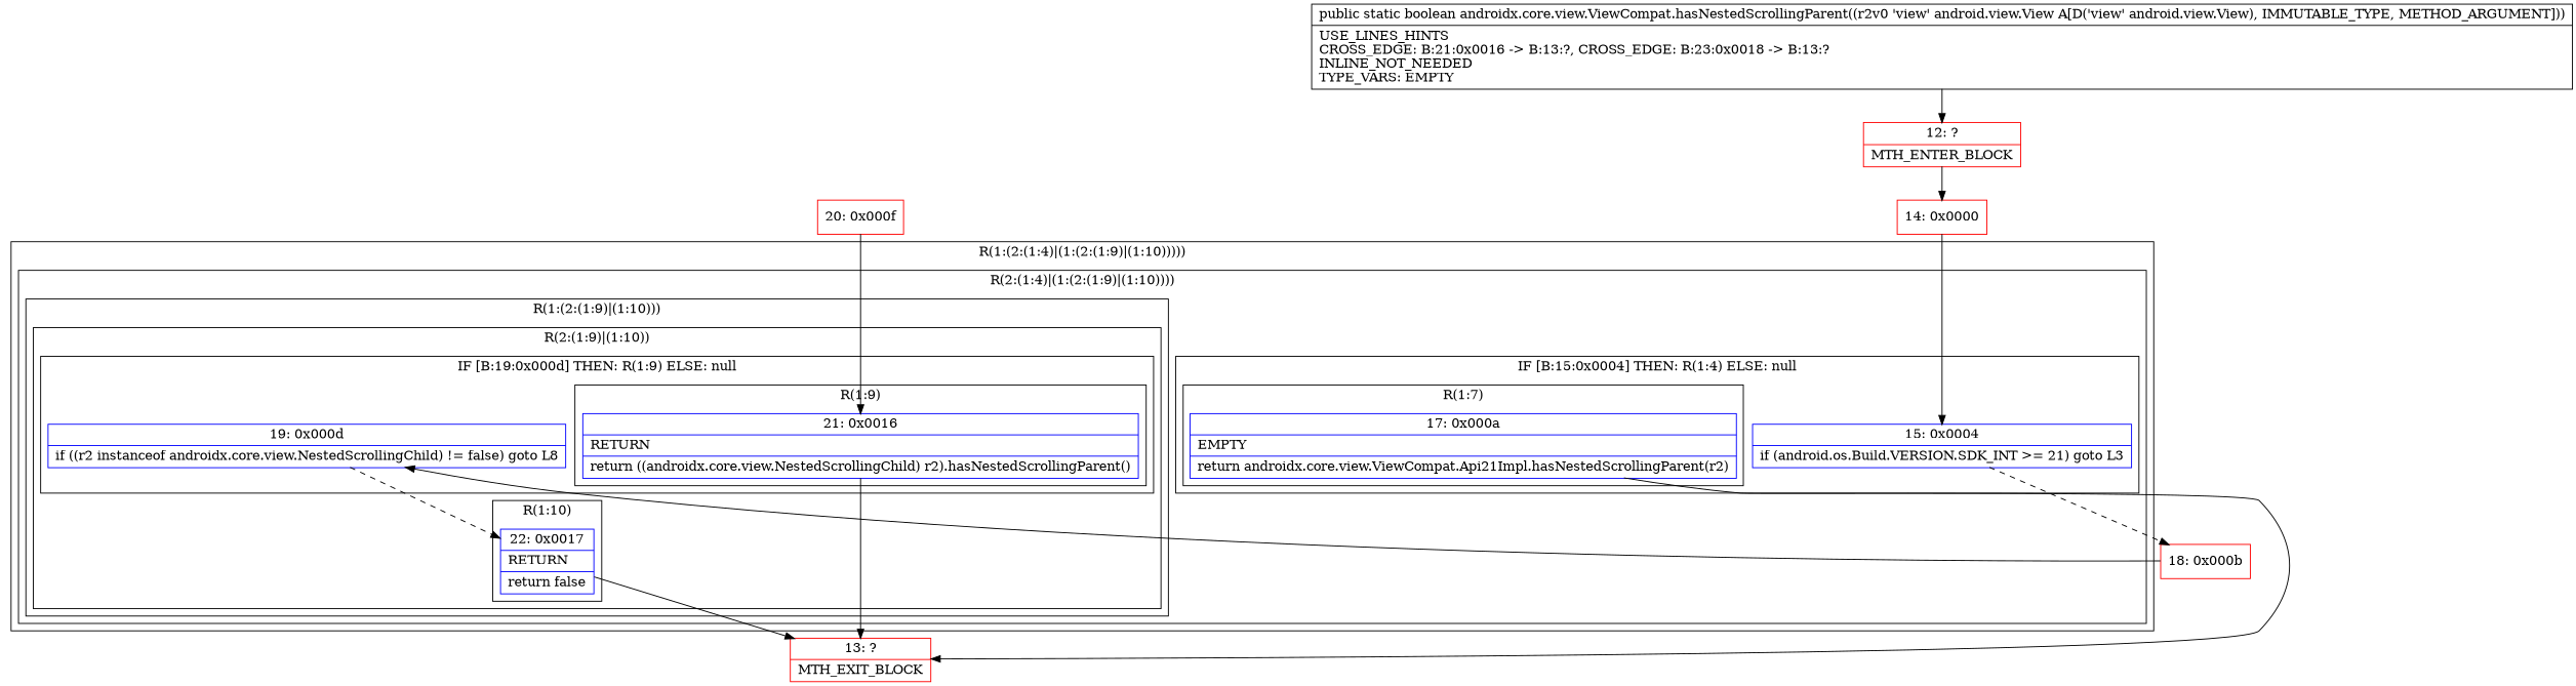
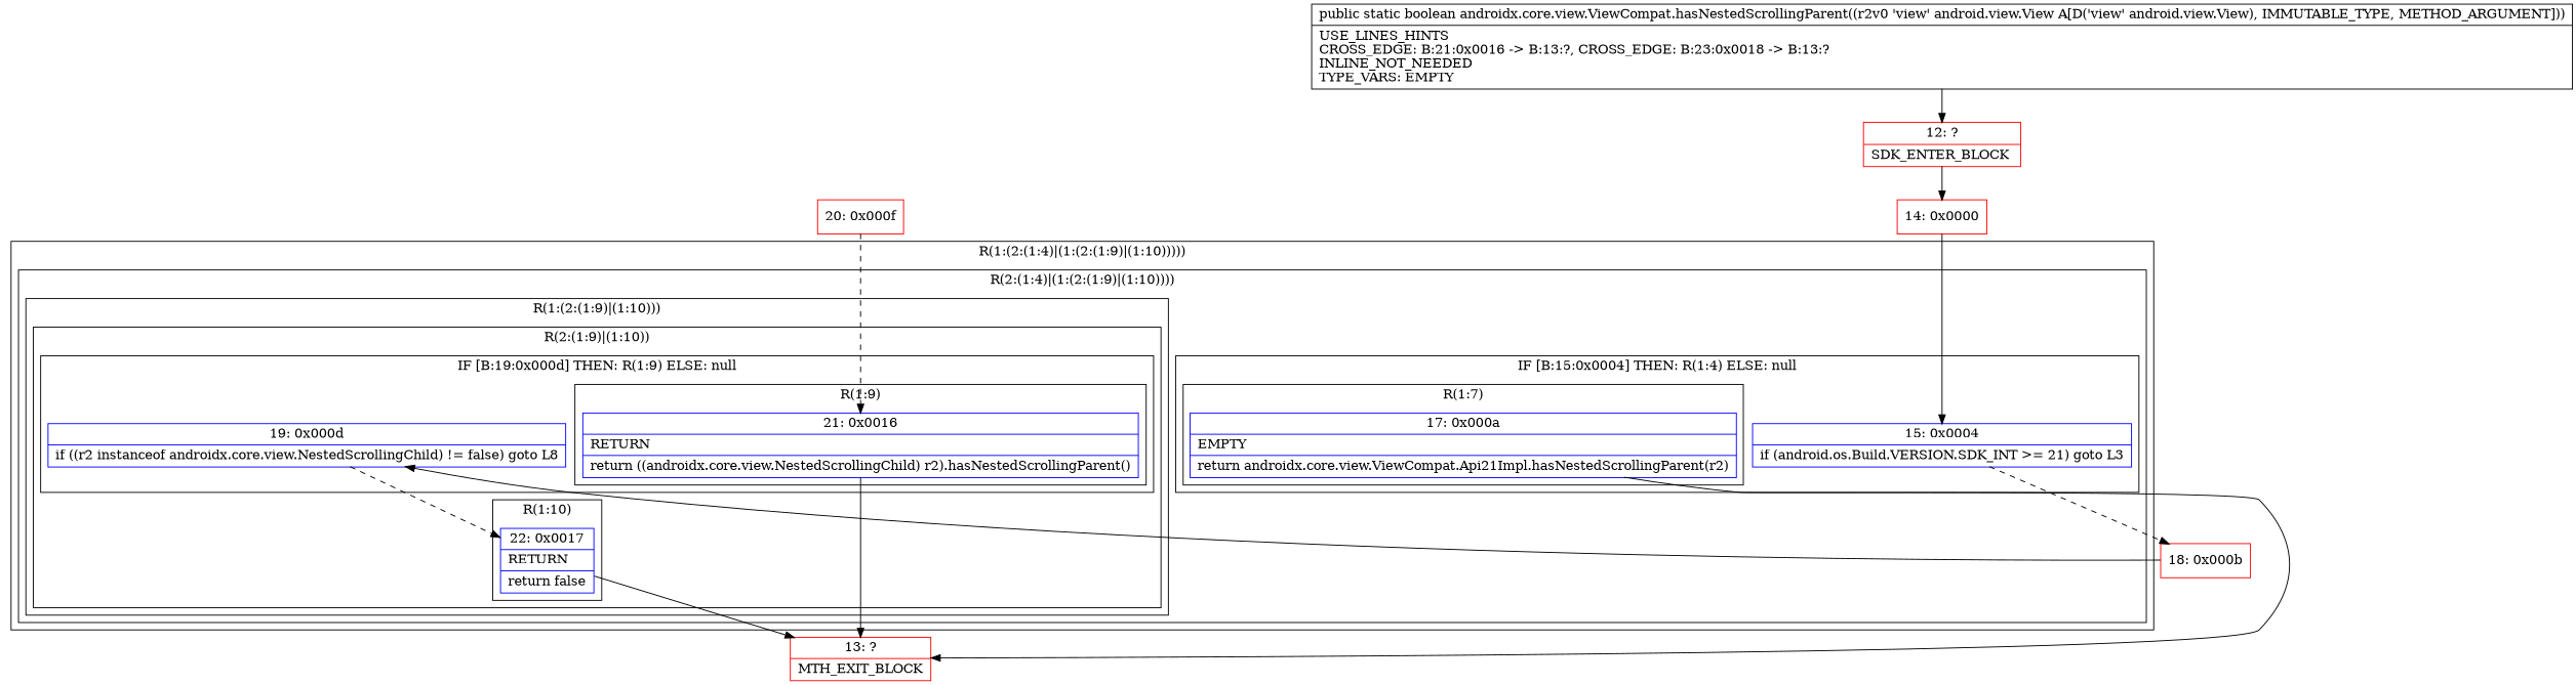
  digraph {
    node [color=blue shape=record]
    n1 [label="{17\:\ 0x000a|EMPTY\l|return androidx.core.view.ViewCompat.Api21Impl.hasNestedScrollingParent(r2)\l}"]
    n2 [label="{15\:\ 0x0004|if (android.os.Build.VERSION.SDK_INT \>= 21) goto L3\l}"]
    n3 [label="{21\:\ 0x0016|RETURN\l|return ((androidx.core.view.NestedScrollingChild) r2).hasNestedScrollingParent()\l}"]
    n4 [label="{19\:\ 0x000d|if ((r2 instanceof androidx.core.view.NestedScrollingChild) != false) goto L8\l}"]
    n5 [label="{22\:\ 0x0017|RETURN\l|return false\l}"]
    n6 [color=red label="{13\:\ ?|MTH_EXIT_BLOCK\l}"]
    n7 [color=red label="{18\:\ 0x000b}"]
    n8 [color=red label="{20\:\ 0x000f}"]
-   n9 [color=red label="{12\:\ ?|MTH_ENTER_BLOCK\l}"]
+   n9 [color=red label="{12\:\ ?|SDK_ENTER_BLOCK\l}"]
    n10 [color=red label="{14\:\ 0x0000}"]
    n11 [label="{public static boolean androidx.core.view.ViewCompat.hasNestedScrollingParent((r2v0 'view' android.view.View A[D('view' android.view.View), IMMUTABLE_TYPE, METHOD_ARGUMENT]))  | USE_LINES_HINTS\lCROSS_EDGE: B:21:0x0016 \-\> B:13:?, CROSS_EDGE: B:23:0x0018 \-\> B:13:?\lINLINE_NOT_NEEDED\lTYPE_VARS: EMPTY\l}" color=""]
    subgraph cluster_1 {
      label="R(1:(2:(1:4)|(1:(2:(1:9)|(1:10)))))"
      subgraph cluster_2 {
        label="R(2:(1:4)|(1:(2:(1:9)|(1:10))))"
        subgraph cluster_3 {
          label="IF [B:15:0x0004] THEN: R(1:4) ELSE: null"
          n2
          subgraph cluster_4 {
            label="R(1:7)"
            n1
          }
        }
        subgraph cluster_5 {
          label="R(1:(2:(1:9)|(1:10)))"
          subgraph cluster_6 {
            label="R(2:(1:9)|(1:10))"
            subgraph cluster_7 {
              label="IF [B:19:0x000d] THEN: R(1:9) ELSE: null"
              n4
              subgraph cluster_8 {
                label="R(1:9)"
                n3
              }
            }
            subgraph cluster_9 {
              label="R(1:10)"
              n5
            }
          }
        }
      }
    }
    n1 -> n6
    n2 -> n7 [style=dashed]
    n3 -> n6
    n4 -> n5 [style=dashed]
    n5 -> n6
    n7 -> n4
-   n8 -> n3
+   n8 -> n3 [style=dashed]
    n9 -> n10
    n10 -> n2
    n11 -> n9
  }
